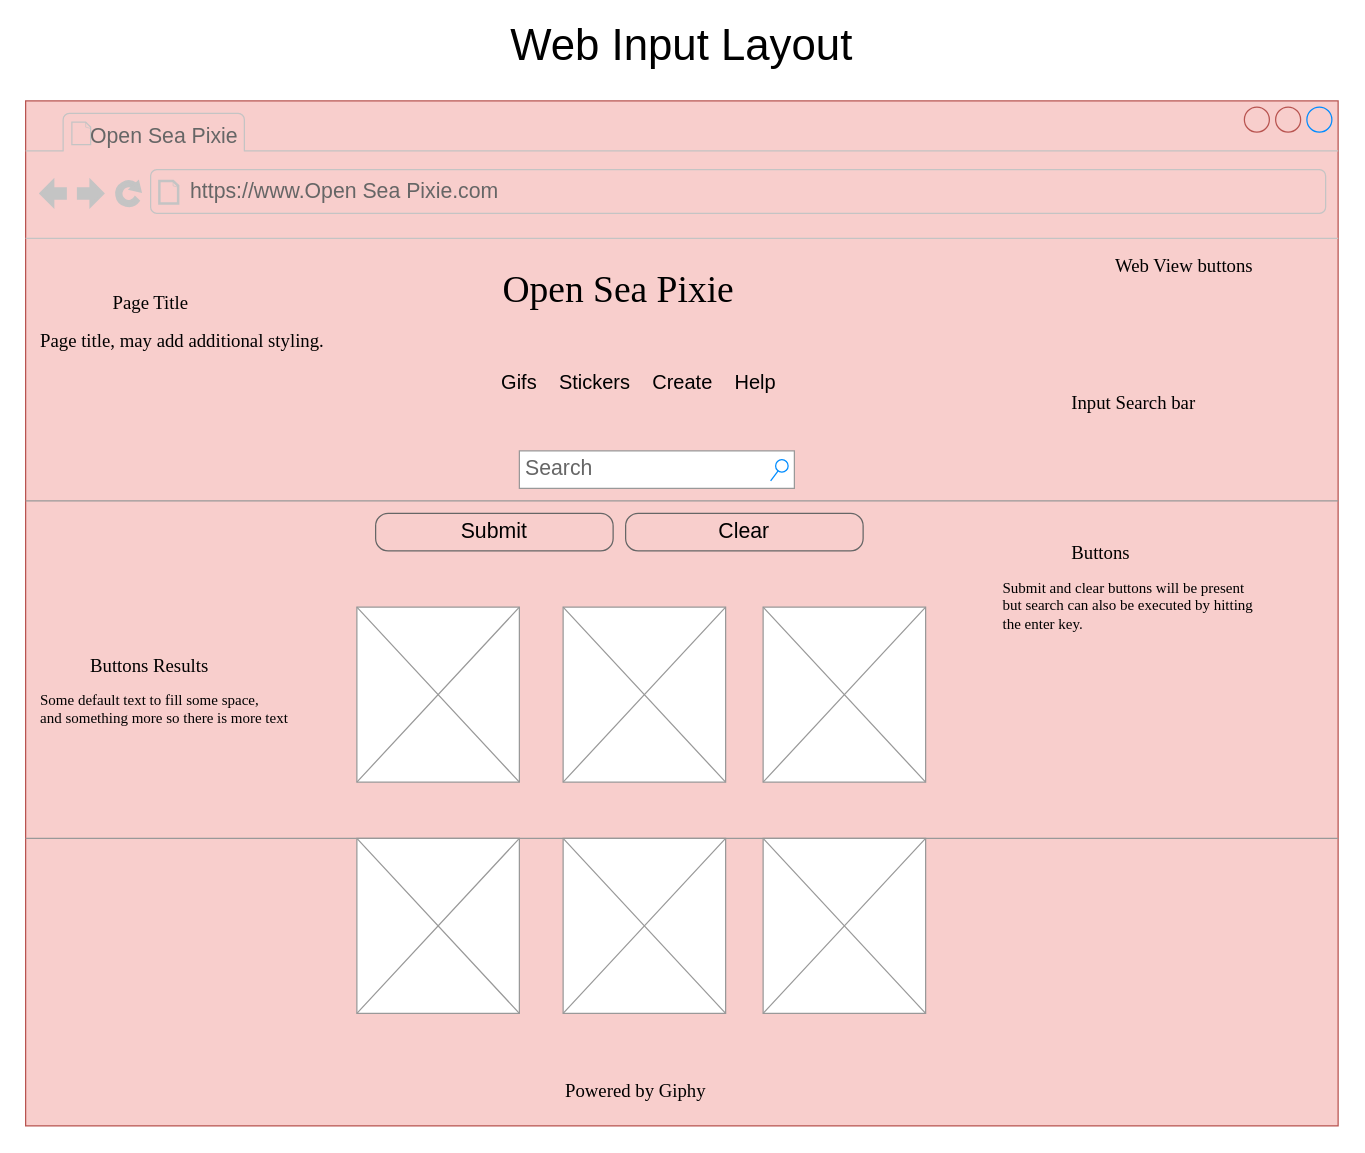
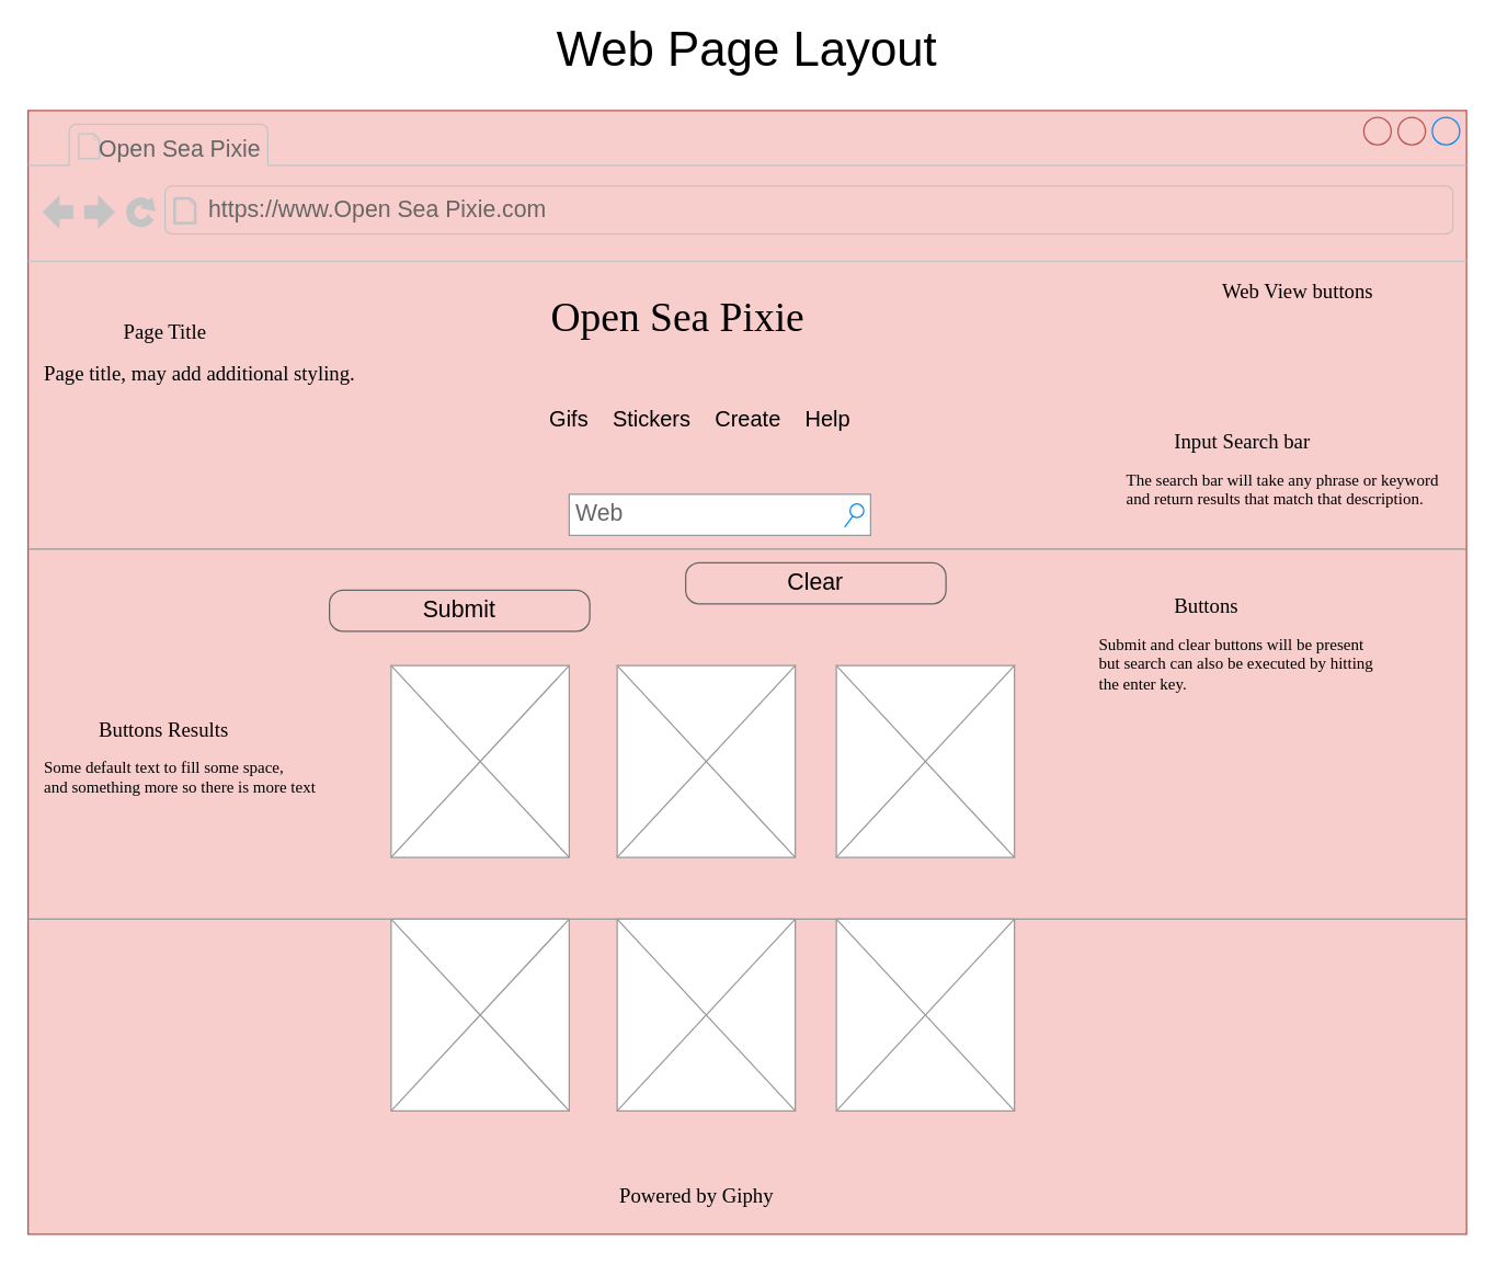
  <mxCell id="0" />
  <mxCell id="1" parent="0" />
  <mxCell id="2" value="" style="strokeWidth=1;shadow=0;dashed=0;align=center;html=1;shape=mxgraph.mockup.containers.browserWindow;rSize=0;strokeColor=#b85450;mainText=,;recursiveResize=0;rounded=0;labelBackgroundColor=none;fontFamily=Verdana;fontSize=12;fillColor=#f8cecc;" parent="1" vertex="1"><mxGeometry x="20" y="80" width="1050" height="820" as="geometry" /></mxCell>
  <mxCell id="3" value="Open Sea Pixie" style="strokeWidth=1;shadow=0;dashed=0;align=center;html=1;shape=mxgraph.mockup.containers.anchor;fontSize=17;fontColor=#666666;align=left;" parent="2" vertex="1"><mxGeometry x="50" y="20" width="110" height="18" as="geometry" /></mxCell>
  <mxCell id="4" value="https://www.Open Sea Pixie.com" style="strokeWidth=1;shadow=0;dashed=0;align=center;html=1;shape=mxgraph.mockup.containers.anchor;rSize=0;fontSize=17;fontColor=#666666;align=left;" parent="2" vertex="1"><mxGeometry x="130" y="60" width="250" height="26" as="geometry" /></mxCell>
  <mxCell id="5" value="Open Sea Pixie" style="text;html=1;points=[];align=left;verticalAlign=top;spacingTop=-4;fontSize=30;fontFamily=Verdana" parent="2" vertex="1"><mxGeometry x="380" y="130" width="340" height="50" as="geometry" /></mxCell>
  <mxCell id="6" value="Page title, may add additional styling." style="text;html=1;points=[];align=left;verticalAlign=top;spacingTop=-4;fontSize=15;fontFamily=Verdana" parent="2" vertex="1"><mxGeometry x="10" y="180" width="285" height="30" as="geometry" /></mxCell>
  <mxCell id="7" value="Buttons Results" style="text;html=1;points=[];align=left;verticalAlign=top;spacingTop=-4;fontSize=15;fontFamily=Verdana" parent="2" vertex="1"><mxGeometry x="50" y="440" width="170" height="30" as="geometry" /></mxCell>
  <mxCell id="8" value="Some default text to fill some space, and&amp;nbsp;&lt;span&gt;something more so there is more text&lt;/span&gt;" style="text;html=1;points=[];align=left;verticalAlign=top;spacingTop=-4;fontSize=12;fontFamily=Verdana;whiteSpace=wrap;" parent="2" vertex="1"><mxGeometry x="10" y="470" width="240" height="40" as="geometry" /></mxCell>
  <mxCell id="9" value="Web View buttons" style="text;html=1;points=[];align=left;verticalAlign=top;spacingTop=-4;fontSize=15;fontFamily=Verdana" parent="2" vertex="1"><mxGeometry x="870" y="120" width="170" height="30" as="geometry" /></mxCell>
  <mxCell id="10" value="Input Search bar" style="text;html=1;points=[];align=left;verticalAlign=top;spacingTop=-4;fontSize=15;fontFamily=Verdana" parent="2" vertex="1"><mxGeometry x="835" y="230" width="170" height="30" as="geometry" /></mxCell>
- <mxCell id="11" value="Search" style="strokeWidth=1;shadow=0;dashed=0;align=center;html=1;shape=mxgraph.mockup.forms.searchBox;strokeColor=#999999;mainText=;strokeColor2=#008cff;fontColor=#666666;fontSize=17;align=left;spacingLeft=3;rounded=0;labelBackgroundColor=none;" parent="2" vertex="1"><mxGeometry x="395" y="280" width="220" height="30" as="geometry" /></mxCell>
+ <mxCell id="11" value="Web" style="strokeWidth=1;shadow=0;dashed=0;align=center;html=1;shape=mxgraph.mockup.forms.searchBox;strokeColor=#999999;mainText=;strokeColor2=#008cff;fontColor=#666666;fontSize=17;align=left;spacingLeft=3;rounded=0;labelBackgroundColor=none;" parent="2" vertex="1"><mxGeometry x="395" y="280" width="220" height="30" as="geometry" /></mxCell>
  <mxCell id="12" value="" style="verticalLabelPosition=bottom;shadow=0;dashed=0;align=center;html=1;verticalAlign=top;strokeWidth=1;shape=mxgraph.mockup.markup.line;strokeColor=#999999;rounded=0;labelBackgroundColor=none;fillColor=#ffffff;fontFamily=Verdana;fontSize=12;fontColor=#000000;" parent="2" vertex="1"><mxGeometry y="310" width="1050" height="20" as="geometry" /></mxCell>
- <mxCell id="13" value="Submit" style="strokeWidth=1;shadow=0;dashed=0;align=center;html=1;shape=mxgraph.mockup.buttons.button;strokeColor=#666666;mainText=;buttonStyle=round;fontSize=17;fontStyle=0;fillColor=none;whiteSpace=wrap;rounded=0;labelBackgroundColor=none;" parent="2" vertex="1"><mxGeometry x="280" y="330" width="190" height="30" as="geometry" /></mxCell>
+ <mxCell id="13" value="Submit" style="strokeWidth=1;shadow=0;dashed=0;align=center;html=1;shape=mxgraph.mockup.buttons.button;strokeColor=#666666;mainText=;buttonStyle=round;fontSize=17;fontStyle=0;fillColor=none;whiteSpace=wrap;rounded=0;labelBackgroundColor=none;" parent="2" vertex="1"><mxGeometry x="220" y="350" width="190" height="30" as="geometry" /></mxCell>
  <mxCell id="14" value="Clear" style="strokeWidth=1;shadow=0;dashed=0;align=center;html=1;shape=mxgraph.mockup.buttons.button;strokeColor=#666666;mainText=;buttonStyle=round;fontSize=17;fontStyle=0;fillColor=none;whiteSpace=wrap;rounded=0;labelBackgroundColor=none;" parent="2" vertex="1"><mxGeometry x="480" y="330" width="190" height="30" as="geometry" /></mxCell>
+ <mxCell id="15" value="The search bar will take any phrase or keyword and return results that match that description." style="text;html=1;points=[];align=left;verticalAlign=top;spacingTop=-4;fontSize=12;fontFamily=Verdana;whiteSpace=wrap;" parent="2" vertex="1"><mxGeometry x="800" y="260" width="240" height="40" as="geometry" /></mxCell>
  <mxCell id="16" value="" style="verticalLabelPosition=bottom;shadow=0;dashed=0;align=center;html=1;verticalAlign=top;strokeWidth=1;shape=mxgraph.mockup.markup.line;strokeColor=#999999;rounded=0;labelBackgroundColor=none;fillColor=#ffffff;fontFamily=Verdana;fontSize=12;fontColor=#000000;" parent="2" vertex="1"><mxGeometry y="580" width="1050" height="20" as="geometry" /></mxCell>
  <mxCell id="17" value="Powered by Giphy&amp;nbsp;" style="text;html=1;points=[];align=left;verticalAlign=top;spacingTop=-4;fontSize=15;fontFamily=Verdana" parent="2" vertex="1"><mxGeometry x="430" y="780" width="150" height="30" as="geometry" /></mxCell>
  <mxCell id="18" value="Submit and clear buttons will be present but search can also be executed by hitting the enter key." style="text;html=1;points=[];align=left;verticalAlign=top;spacingTop=-4;fontSize=12;fontFamily=Verdana;whiteSpace=wrap;" parent="2" vertex="1"><mxGeometry x="780" y="380" width="210" height="50" as="geometry" /></mxCell>
  <mxCell id="19" value="" style="verticalLabelPosition=bottom;shadow=0;dashed=0;align=center;html=1;verticalAlign=top;strokeWidth=1;shape=mxgraph.mockup.graphics.simpleIcon;strokeColor=#999999;fillColor=#ffffff;rounded=0;labelBackgroundColor=none;fontFamily=Verdana;fontSize=12;fontColor=#000000;" parent="2" vertex="1"><mxGeometry x="430" y="405" width="130" height="140" as="geometry" /></mxCell>
  <mxCell id="20" value="" style="verticalLabelPosition=bottom;shadow=0;dashed=0;align=center;html=1;verticalAlign=top;strokeWidth=1;shape=mxgraph.mockup.graphics.simpleIcon;strokeColor=#999999;fillColor=#ffffff;rounded=0;labelBackgroundColor=none;fontFamily=Verdana;fontSize=12;fontColor=#000000;" parent="2" vertex="1"><mxGeometry x="590" y="405" width="130" height="140" as="geometry" /></mxCell>
  <mxCell id="21" value="" style="verticalLabelPosition=bottom;shadow=0;dashed=0;align=center;html=1;verticalAlign=top;strokeWidth=1;shape=mxgraph.mockup.graphics.simpleIcon;strokeColor=#999999;fillColor=#ffffff;rounded=0;labelBackgroundColor=none;fontFamily=Verdana;fontSize=12;fontColor=#000000;" parent="2" vertex="1"><mxGeometry x="265" y="590" width="130" height="140" as="geometry" /></mxCell>
  <mxCell id="22" value="" style="verticalLabelPosition=bottom;shadow=0;dashed=0;align=center;html=1;verticalAlign=top;strokeWidth=1;shape=mxgraph.mockup.graphics.simpleIcon;strokeColor=#999999;fillColor=#ffffff;rounded=0;labelBackgroundColor=none;fontFamily=Verdana;fontSize=12;fontColor=#000000;" parent="2" vertex="1"><mxGeometry x="430" y="590" width="130" height="140" as="geometry" /></mxCell>
  <mxCell id="23" value="" style="verticalLabelPosition=bottom;shadow=0;dashed=0;align=center;html=1;verticalAlign=top;strokeWidth=1;shape=mxgraph.mockup.graphics.simpleIcon;strokeColor=#999999;fillColor=#ffffff;rounded=0;labelBackgroundColor=none;fontFamily=Verdana;fontSize=12;fontColor=#000000;" parent="2" vertex="1"><mxGeometry x="590" y="590" width="130" height="140" as="geometry" /></mxCell>
  <mxCell id="24" value="" style="verticalLabelPosition=bottom;shadow=0;dashed=0;align=center;html=1;verticalAlign=top;strokeWidth=1;shape=mxgraph.mockup.graphics.simpleIcon;strokeColor=#999999;fillColor=#ffffff;rounded=0;labelBackgroundColor=none;fontFamily=Verdana;fontSize=12;fontColor=#000000;" parent="2" vertex="1"><mxGeometry x="265" y="405" width="130" height="140" as="geometry" /></mxCell>
  <mxCell id="25" value="Buttons" style="text;html=1;points=[];align=left;verticalAlign=top;spacingTop=-4;fontSize=15;fontFamily=Verdana" parent="2" vertex="1"><mxGeometry x="835" y="350" width="170" height="30" as="geometry" /></mxCell>
  <mxCell id="26" value="Page Title" style="text;html=1;points=[];align=left;verticalAlign=top;spacingTop=-4;fontSize=15;fontFamily=Verdana" parent="2" vertex="1"><mxGeometry x="67.5" y="150" width="170" height="30" as="geometry" /></mxCell>
  <mxCell id="27" value="&lt;span style=&quot;font-size: 14px; background-color: initial;&quot;&gt;&amp;nbsp;&lt;/span&gt;&lt;span style=&quot;font-size: medium;&quot;&gt;Gifs&amp;nbsp; &amp;nbsp;&amp;nbsp;&lt;/span&gt;&lt;span style=&quot;font-size: medium; background-color: initial;&quot;&gt;Stickers&amp;nbsp; &amp;nbsp;&amp;nbsp;&lt;/span&gt;&lt;span style=&quot;background-color: initial; font-size: medium;&quot;&gt;Create&amp;nbsp; &amp;nbsp;&amp;nbsp;&lt;/span&gt;&lt;span style=&quot;background-color: initial; font-size: medium;&quot;&gt;Help&lt;/span&gt;" style="text;strokeColor=none;fillColor=none;html=1;whiteSpace=wrap;verticalAlign=middle;overflow=hidden;" parent="2" vertex="1"><mxGeometry x="375" y="180" width="295" height="90" as="geometry" /></mxCell>
- <mxCell id="28" value="&lt;font style=&quot;font-size: 35px;&quot;&gt;Web Input Layout&lt;/font&gt;" style="text;html=1;align=center;verticalAlign=middle;whiteSpace=wrap;rounded=0;" parent="1" vertex="1"><mxGeometry x="370" y="20" width="350" height="30" as="geometry" /></mxCell>
+ <mxCell id="28" value="&lt;font style=&quot;font-size: 35px;&quot;&gt;Web Page Layout&lt;/font&gt;" style="text;html=1;align=center;verticalAlign=middle;whiteSpace=wrap;rounded=0;" parent="1" vertex="1"><mxGeometry x="370" y="20" width="350" height="30" as="geometry" /></mxCell>
